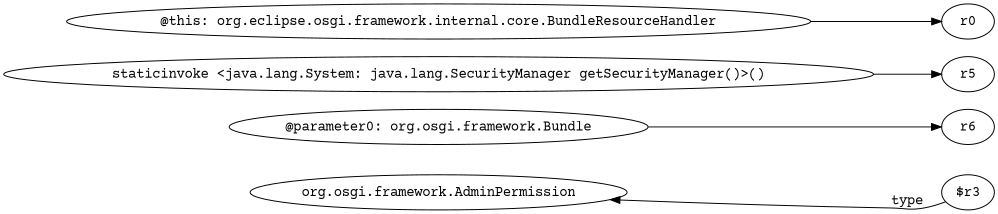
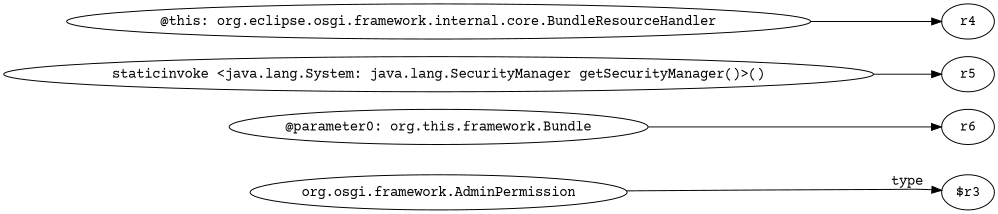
  digraph {
    fontname="Courier Prime"
    rankdir=LR
    node [fontname="Courier Prime"]
    edge [fontname="Courier Prime"]
    n1 [label="org.osgi.framework.AdminPermission"]
    n2 [label="$r3"]
-   n3 [label="@parameter0: org.osgi.framework.Bundle"]
+   n3 [label="@parameter0: org.this.framework.Bundle"]
    n4 [label=r6]
    n5 [label="staticinvoke <java.lang.System: java.lang.SecurityManager getSecurityManager()>()"]
    n6 [label=r5]
    n7 [label="@this: org.eclipse.osgi.framework.internal.core.BundleResourceHandler"]
-   n8 [label=r0]
-   n2 -> n1 [label=type]
+   n8 [label=r4]
+   n1 -> n2 [label=type]
    n3 -> n4
    n5 -> n6
    n7 -> n8
  }
